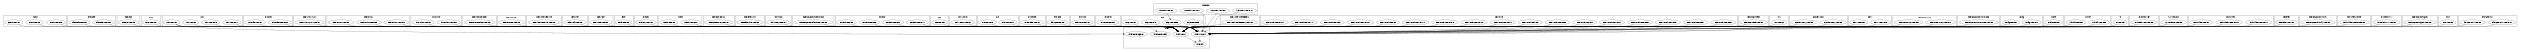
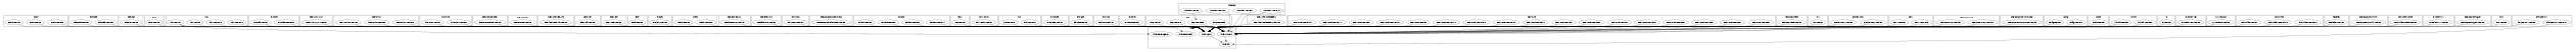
  digraph {
    fontname="Patrick Hand"
    node [fontname="Patrick Hand"]
    edge [fontname="Patrick Hand"]
    "parent::BEGIN@9"
    "parent::BEGIN@2"
    "parent::BEGIN@25"
    "FileHandle::BEGIN@4"
    "FileHandle::BEGIN@46"
    "POE::Pipe::BEGIN@6"
    "Errno::BEGIN@8"
    "strict::CORE:match"
    "strict::unimport"
    "strict::bits"
    "strict::CORE:regcomp"
    "strict::import"
    "main::BEGIN@2.5"
    "main::BEGIN@9"
    "main::BEGIN@2"
    "main::BEGIN@2.2"
    "IO::Handle::BEGIN@370"
    "IO::Handle::BEGIN@4"
    "POE::Driver::SysRW::BEGIN@7"
    "POE::Session::BEGIN@63"
    "POE::Session::BEGIN@40"
-   "POE::Session::BEGIN@3"
+   "POE::Session::BEGIN@3" [label="BEGIN::Session::BEGIN@3"]
    "Time::HiRes::BEGIN@43"
    "Time::HiRes::BEGIN@4"
    "POE::Resource::Clock::BEGIN@8"
    "POE::Resources::BEGIN@3"
    "POE::Wheel::ReadWrite::BEGIN@3"
    "Scalar::Util::BEGIN@9"
    "POE::Wheel::BEGIN@3"
    "Fcntl::BEGIN@3"
    "IO::Pipely::BEGIN@7"
    "Socket::BEGIN@919"
    "Socket::BEGIN@3"
    "POE::Pipe::OneWay::BEGIN@6"
    "POE::Filter::Line::BEGIN@3"
    "Net::SSLeay::BEGIN@16"
    "POE::Component::Client::TCP::BEGIN@3"
    "constant::BEGIN@54"
    "constant::BEGIN@116"
    "constant::BEGIN@3"
    "constant::BEGIN@28"
    "POE::BEGIN@5"
    "Task::Weaken::BEGIN@4"
    "Cwd::BEGIN@842"
    "Cwd::BEGIN@170"
    "IO::Seekable::BEGIN@7"
    "File::Spec::BEGIN@3"
    "Test::More::BEGIN@4"
    "IO::Socket::BEGIN@14"
    "Carp::BEGIN@131"
    "Carp::BEGIN@575"
    "Carp::BEGIN@555"
    "Carp::BEGIN@4"
    "POE::Wheel::SocketFactory::BEGIN@3"
    "POE::Kernel::BEGIN@12.18"
    "POE::Kernel::BEGIN@3"
    "POE::Kernel::BEGIN@12.32"
    "POE::Kernel::BEGIN@365"
    "POE::Kernel::BEGIN@322"
    "POE::Kernel::BEGIN@48"
    "POE::Kernel::BEGIN@100"
    "POE::Kernel::BEGIN@11.29"
    "POE::Kernel::BEGIN@13.15"
    "POE::Kernel::BEGIN@88"
    "POE::Kernel::BEGIN@357"
    "POE::Kernel::BEGIN@341"
    "POE::Kernel::BEGIN@12.9"
    "POE::Kernel::BEGIN@23"
    "POE::Kernel::BEGIN@11.12"
    "POE::Kernel::BEGIN@373"
    "POE::Kernel::BEGIN@12.26"
    "POE::Loop::Select::BEGIN@6"
    "vars::BEGIN@8"
    "Exporter::Heavy::BEGIN@4"
    "Exporter::Heavy::BEGIN@3"
    "POSIX::BEGIN@2"
    "POSIX::BEGIN@204"
    "POE::Queue::Array::BEGIN@24"
    "POE::Queue::Array::BEGIN@5"
    "POE::Component::Server::TCP::BEGIN@3"
    "AutoLoader::BEGIN@3"
    "AutoLoader::BEGIN@37"
    "AutoLoader::BEGIN@194"
    "AutoLoader::BEGIN@146"
    "Config::BEGIN@47"
    "Config::BEGIN@9"
    "IO::File::BEGIN@6"
    "List::Util::BEGIN@9"
    "List::Util::BEGIN@30"
    "IO::BEGIN@7"
    "IO::Socket::INET::BEGIN@9"
    "Sys::Hostname::BEGIN@3"
    "Test::Builder::BEGIN@1667"
    "Test::Builder::BEGIN@2248"
    "Test::Builder::BEGIN@4"
    "POE::Filter::BEGIN@3"
    "File::Spec::Unix::BEGIN@179"
    "File::Spec::Unix::BEGIN@3"
    "POE::Component::SSLify::BEGIN@9"
    "Test::Builder::Module::BEGIN@3"
    "IO::Socket::UNIX::BEGIN@9"
    "POE::Loop::PerlSignals::BEGIN@8"
    "base::BEGIN@3"
    subgraph cluster_1 {
      label=parent
      "parent::BEGIN@9"
      "parent::BEGIN@2"
      "parent::BEGIN@25"
    }
    subgraph cluster_2 {
      label=FileHandle
      "FileHandle::BEGIN@4"
      "FileHandle::BEGIN@46"
    }
    subgraph cluster_3 {
      label="POE::Pipe"
      "POE::Pipe::BEGIN@6"
    }
    subgraph cluster_4 {
      label=Errno
      "Errno::BEGIN@8"
    }
    subgraph cluster_5 {
      label="strict"
      "strict::CORE:match"
      "strict::unimport"
      "strict::bits"
      "strict::CORE:regcomp"
      "strict::import"
    }
    subgraph cluster_6 {
      label=main
      "main::BEGIN@2.5"
      "main::BEGIN@9"
      "main::BEGIN@2"
      "main::BEGIN@2.2"
    }
    subgraph cluster_7 {
      label="IO::Handle"
      "IO::Handle::BEGIN@370"
      "IO::Handle::BEGIN@4"
    }
    subgraph cluster_8 {
      label="POE::Driver::SysRW"
      "POE::Driver::SysRW::BEGIN@7"
    }
    subgraph cluster_9 {
      label="POE::Session"
      "POE::Session::BEGIN@63"
      "POE::Session::BEGIN@40"
      "POE::Session::BEGIN@3"
    }
    subgraph cluster_10 {
      label="Time::HiRes"
      "Time::HiRes::BEGIN@43"
      "Time::HiRes::BEGIN@4"
    }
    subgraph cluster_11 {
      label="POE::Resource::Clock"
      "POE::Resource::Clock::BEGIN@8"
    }
    subgraph cluster_12 {
      label="POE::Resources"
      "POE::Resources::BEGIN@3"
    }
    subgraph cluster_13 {
      label="POE::Wheel::ReadWrite"
      "POE::Wheel::ReadWrite::BEGIN@3"
    }
    subgraph cluster_14 {
      label="Scalar::Util"
      "Scalar::Util::BEGIN@9"
    }
    subgraph cluster_15 {
      label="POE::Wheel"
      "POE::Wheel::BEGIN@3"
    }
    subgraph cluster_16 {
      label=Fcntl
      "Fcntl::BEGIN@3"
    }
    subgraph cluster_17 {
      label="IO::Pipely"
      "IO::Pipely::BEGIN@7"
    }
    subgraph cluster_18 {
      label=Socket
      "Socket::BEGIN@919"
      "Socket::BEGIN@3"
    }
    subgraph cluster_19 {
      label="POE::Pipe::OneWay"
      "POE::Pipe::OneWay::BEGIN@6"
    }
    subgraph cluster_20 {
      label="POE::Filter::Line"
      "POE::Filter::Line::BEGIN@3"
    }
    subgraph cluster_21 {
      label="Net::SSLeay"
      "Net::SSLeay::BEGIN@16"
    }
    subgraph cluster_22 {
      label="POE::Component::Client::TCP"
      "POE::Component::Client::TCP::BEGIN@3"
    }
    subgraph cluster_23 {
      label=constant
      "constant::BEGIN@54"
      "constant::BEGIN@116"
      "constant::BEGIN@3"
      "constant::BEGIN@28"
    }
    subgraph cluster_24 {
-     label=POE
+     label=BEGIN
      "POE::BEGIN@5"
    }
    subgraph cluster_25 {
      label="Task::Weaken"
      "Task::Weaken::BEGIN@4"
    }
    subgraph cluster_26 {
      label=Cwd
      "Cwd::BEGIN@842"
      "Cwd::BEGIN@170"
    }
    subgraph cluster_27 {
      label="IO::Seekable"
      "IO::Seekable::BEGIN@7"
    }
    subgraph cluster_28 {
      label="File::Spec"
      "File::Spec::BEGIN@3"
    }
    subgraph cluster_29 {
      label="Test::More"
      "Test::More::BEGIN@4"
    }
    subgraph cluster_30 {
      label="IO::Socket"
      "IO::Socket::BEGIN@14"
    }
    subgraph cluster_31 {
      label=Carp
      "Carp::BEGIN@131"
      "Carp::BEGIN@575"
      "Carp::BEGIN@555"
      "Carp::BEGIN@4"
    }
    subgraph cluster_32 {
      label="POE::Wheel::SocketFactory"
      "POE::Wheel::SocketFactory::BEGIN@3"
    }
    subgraph cluster_33 {
      label="POE::Kernel"
      "POE::Kernel::BEGIN@12.18"
      "POE::Kernel::BEGIN@3"
      "POE::Kernel::BEGIN@12.32"
      "POE::Kernel::BEGIN@365"
      "POE::Kernel::BEGIN@322"
      "POE::Kernel::BEGIN@48"
      "POE::Kernel::BEGIN@100"
      "POE::Kernel::BEGIN@11.29"
      "POE::Kernel::BEGIN@13.15"
      "POE::Kernel::BEGIN@88"
      "POE::Kernel::BEGIN@357"
      "POE::Kernel::BEGIN@341"
      "POE::Kernel::BEGIN@12.9"
      "POE::Kernel::BEGIN@23"
      "POE::Kernel::BEGIN@11.12"
      "POE::Kernel::BEGIN@373"
      "POE::Kernel::BEGIN@12.26"
    }
    subgraph cluster_34 {
      label="POE::Loop::Select"
      "POE::Loop::Select::BEGIN@6"
    }
    subgraph cluster_35 {
      label=vars
      "vars::BEGIN@8"
    }
    subgraph cluster_36 {
      label="Exporter::Heavy"
      "Exporter::Heavy::BEGIN@4"
      "Exporter::Heavy::BEGIN@3"
    }
    subgraph cluster_37 {
      label=POSIX
      "POSIX::BEGIN@2"
      "POSIX::BEGIN@204"
    }
    subgraph cluster_38 {
      label="POE::Queue::Array"
      "POE::Queue::Array::BEGIN@24"
      "POE::Queue::Array::BEGIN@5"
    }
    subgraph cluster_39 {
      label="POE::Component::Server::TCP"
      "POE::Component::Server::TCP::BEGIN@3"
    }
    subgraph cluster_40 {
      label=AutoLoader
      "AutoLoader::BEGIN@3"
      "AutoLoader::BEGIN@37"
      "AutoLoader::BEGIN@194"
      "AutoLoader::BEGIN@146"
    }
    subgraph cluster_41 {
      label=Config
      "Config::BEGIN@47"
      "Config::BEGIN@9"
    }
    subgraph cluster_42 {
      label="IO::File"
      "IO::File::BEGIN@6"
    }
    subgraph cluster_43 {
      label="List::Util"
      "List::Util::BEGIN@9"
      "List::Util::BEGIN@30"
    }
    subgraph cluster_44 {
      label=IO
      "IO::BEGIN@7"
    }
    subgraph cluster_45 {
      label="IO::Socket::INET"
      "IO::Socket::INET::BEGIN@9"
    }
    subgraph cluster_46 {
      label="Sys::Hostname"
      "Sys::Hostname::BEGIN@3"
    }
    subgraph cluster_47 {
      label="Test::Builder"
      "Test::Builder::BEGIN@1667"
      "Test::Builder::BEGIN@2248"
      "Test::Builder::BEGIN@4"
    }
    subgraph cluster_48 {
      label="POE::Filter"
      "POE::Filter::BEGIN@3"
    }
    subgraph cluster_49 {
      label="File::Spec::Unix"
      "File::Spec::Unix::BEGIN@179"
      "File::Spec::Unix::BEGIN@3"
    }
    subgraph cluster_50 {
      label="POE::Component::SSLify"
      "POE::Component::SSLify::BEGIN@9"
    }
    subgraph cluster_51 {
      label="Test::Builder::Module"
      "Test::Builder::Module::BEGIN@3"
    }
    subgraph cluster_52 {
      label="IO::Socket::UNIX"
      "IO::Socket::UNIX::BEGIN@9"
    }
    subgraph cluster_53 {
      label="POE::Loop::PerlSignals"
      "POE::Loop::PerlSignals::BEGIN@8"
    }
    subgraph cluster_54 {
      label=base
      "base::BEGIN@3"
    }
    "parent::BEGIN@9" -> "strict::import"
    "parent::BEGIN@2" -> "strict::import"
    "parent::BEGIN@25" -> "strict::unimport"
    "FileHandle::BEGIN@4" -> "strict::import"
    "FileHandle::BEGIN@46" -> "strict::unimport"
    "POE::Pipe::BEGIN@6" -> "strict::import"
    "Errno::BEGIN@8" -> "strict::import"
    "strict::unimport" -> "strict::bits"
    "strict::import" -> "strict::bits"
    "main::BEGIN@2.5" -> "strict::import"
    "main::BEGIN@9" -> "strict::import"
    "main::BEGIN@2" -> "strict::CORE:match"
    "main::BEGIN@2" -> "strict::CORE:regcomp"
    "main::BEGIN@2" -> "strict::import"
    "main::BEGIN@2.2" -> "strict::import"
    "IO::Handle::BEGIN@370" -> "strict::unimport"
    "IO::Handle::BEGIN@4" -> "strict::import"
    "POE::Driver::SysRW::BEGIN@7" -> "strict::import"
    "POE::Session::BEGIN@63" -> "strict::unimport"
    "POE::Session::BEGIN@40" -> "strict::unimport"
    "POE::Session::BEGIN@3" -> "strict::import"
    "Time::HiRes::BEGIN@43" -> "strict::unimport"
    "Time::HiRes::BEGIN@4" -> "strict::import"
    "POE::Resource::Clock::BEGIN@8" -> "strict::import"
    "POE::Resources::BEGIN@3" -> "strict::import"
    "POE::Wheel::ReadWrite::BEGIN@3" -> "strict::import"
    "Scalar::Util::BEGIN@9" -> "strict::import"
    "POE::Wheel::BEGIN@3" -> "strict::import"
    "Fcntl::BEGIN@3" -> "strict::import"
    "IO::Pipely::BEGIN@7" -> "strict::import"
    "Socket::BEGIN@919" -> "strict::unimport"
    "Socket::BEGIN@3" -> "strict::import"
    "POE::Pipe::OneWay::BEGIN@6" -> "strict::import"
    "POE::Filter::Line::BEGIN@3" -> "strict::import"
    "Net::SSLeay::BEGIN@16" -> "strict::import"
    "POE::Component::Client::TCP::BEGIN@3" -> "strict::import"
    "constant::BEGIN@54" -> "strict::unimport"
    "constant::BEGIN@116" -> "strict::unimport"
    "constant::BEGIN@3" -> "strict::import"
    "constant::BEGIN@28" -> "strict::unimport"
    "POE::BEGIN@5" -> "strict::import"
    "Task::Weaken::BEGIN@4" -> "strict::import"
    "Cwd::BEGIN@842" -> "strict::unimport"
    "Cwd::BEGIN@170" -> "strict::import"
    "IO::Seekable::BEGIN@7" -> "strict::import"
    "File::Spec::BEGIN@3" -> "strict::import"
    "Test::More::BEGIN@4" -> "strict::import"
    "IO::Socket::BEGIN@14" -> "strict::import"
    "Carp::BEGIN@131" -> "strict::unimport"
    "Carp::BEGIN@575" -> "strict::unimport"
    "Carp::BEGIN@555" -> "strict::unimport"
    "Carp::BEGIN@4" -> "strict::import"
    "POE::Wheel::SocketFactory::BEGIN@3" -> "strict::import"
    "POE::Kernel::BEGIN@12.18" -> "strict::import"
    "POE::Kernel::BEGIN@3" -> "strict::import"
    "POE::Kernel::BEGIN@12.32" -> "strict::import"
    "POE::Kernel::BEGIN@365" -> "strict::unimport"
    "POE::Kernel::BEGIN@322" -> "strict::unimport"
    "POE::Kernel::BEGIN@48" -> "strict::unimport"
    "POE::Kernel::BEGIN@100" -> "strict::unimport"
    "POE::Kernel::BEGIN@11.29" -> "strict::import"
    "POE::Kernel::BEGIN@13.15" -> "strict::import"
    "POE::Kernel::BEGIN@88" -> "strict::unimport"
    "POE::Kernel::BEGIN@357" -> "strict::unimport"
    "POE::Kernel::BEGIN@341" -> "strict::unimport"
    "POE::Kernel::BEGIN@12.9" -> "strict::import"
    "POE::Kernel::BEGIN@23" -> "strict::import"
    "POE::Kernel::BEGIN@11.12" -> "strict::import"
    "POE::Kernel::BEGIN@373" -> "strict::unimport"
    "POE::Kernel::BEGIN@12.26" -> "strict::import"
    "POE::Loop::Select::BEGIN@6" -> "strict::import"
    "vars::BEGIN@8" -> "strict::import"
    "Exporter::Heavy::BEGIN@4" -> "strict::unimport"
    "Exporter::Heavy::BEGIN@3" -> "strict::import"
    "POSIX::BEGIN@2" -> "strict::import"
    "POSIX::BEGIN@204" -> "strict::unimport"
    "POE::Queue::Array::BEGIN@24" -> "strict::unimport"
    "POE::Queue::Array::BEGIN@5" -> "strict::import"
    "POE::Component::Server::TCP::BEGIN@3" -> "strict::import"
    "AutoLoader::BEGIN@3" -> "Carp::BEGIN@555"
    "AutoLoader::BEGIN@37" -> "strict::unimport"
    "AutoLoader::BEGIN@194" -> "strict::unimport"
    "AutoLoader::BEGIN@146" -> "strict::unimport"
    "Config::BEGIN@47" -> "strict::unimport"
    "Config::BEGIN@9" -> "strict::import"
    "IO::File::BEGIN@6" -> "strict::import"
    "List::Util::BEGIN@9" -> "strict::import"
    "List::Util::BEGIN@30" -> "strict::unimport"
    "IO::BEGIN@7" -> "strict::import"
    "IO::Socket::INET::BEGIN@9" -> "strict::import"
    "Sys::Hostname::BEGIN@3" -> "strict::import"
    "Test::Builder::BEGIN@1667" -> "strict::unimport"
    "Test::Builder::BEGIN@2248" -> "strict::unimport"
    "Test::Builder::BEGIN@4" -> "strict::import"
    "POE::Filter::BEGIN@3" -> "strict::import"
-   "File::Spec::Unix::BEGIN@179" -> "strict::unimport"
+   "File::Spec::Unix::BEGIN@179" -> "strict::bits"
    "File::Spec::Unix::BEGIN@3" -> "strict::import"
    "POE::Component::SSLify::BEGIN@9" -> "strict::import"
    "Test::Builder::Module::BEGIN@3" -> "strict::import"
    "IO::Socket::UNIX::BEGIN@9" -> "strict::import"
    "POE::Loop::PerlSignals::BEGIN@8" -> "strict::import"
    "base::BEGIN@3" -> "strict::import"
  }
